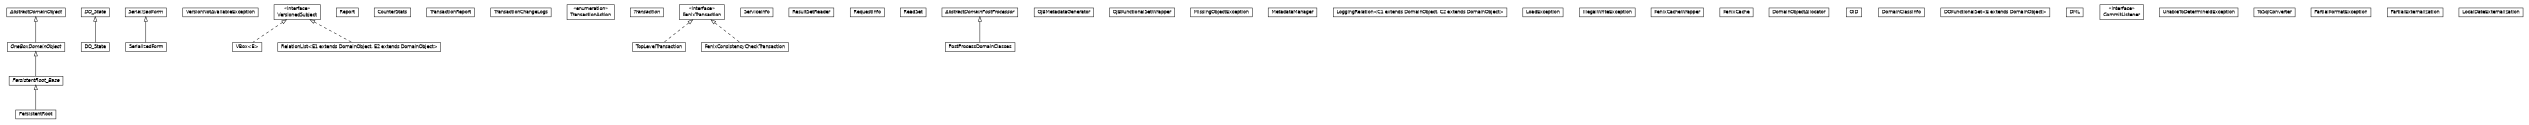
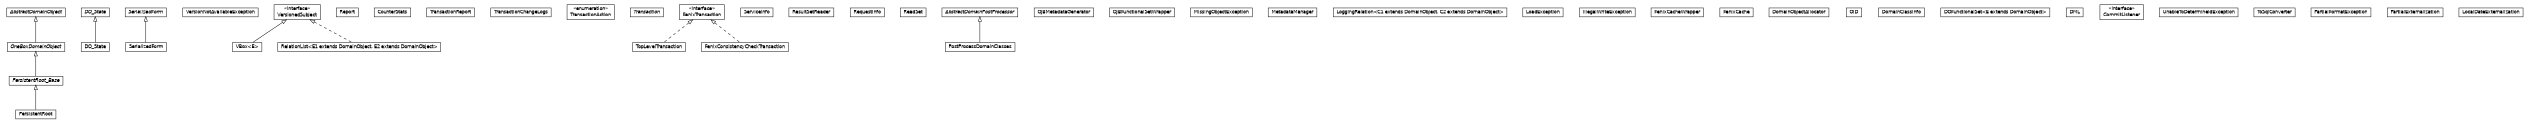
  digraph {
    nodesep=0.25
    ranksep=0.5
    node [fontcolor=black fontname=Helvetica fontsize=10.0 shape=plaintext]
    edge [arrowtail=empty dir=back fontname=Helvetica fontsize=10 headport=p labelfontname=Helvetica labelfontsize=10 tailport=p]
    n1 [label=<<table title="pt.ist.fenixframework.pstm.PersistentRoot_Base" border="0" cellborder="1" cellspacing="0" cellpadding="2" port="p" href="./PersistentRoot_Base.html"> 		<tr><td><table border="0" cellspacing="0" cellpadding="1"> <tr><td align="center" balign="center"><font face="Helvetica-Oblique"> PersistentRoot_Base </font></td></tr> 		</table></td></tr> 		</table>>]
    n2 [label=<<table title="pt.ist.fenixframework.pstm.PersistentRoot" border="0" cellborder="1" cellspacing="0" cellpadding="2" port="p" href="./PersistentRoot.html"> 		<tr><td><table border="0" cellspacing="0" cellpadding="1"> <tr><td align="center" balign="center"> PersistentRoot </td></tr> 		</table></td></tr> 		</table>>]
    n3 [label=<<table title="pt.ist.fenixframework.pstm.PersistentRoot_Base.DO_State" border="0" cellborder="1" cellspacing="0" cellpadding="2" port="p" href="./PersistentRoot_Base.DO_State.html"> 		<tr><td><table border="0" cellspacing="0" cellpadding="1"> <tr><td align="center" balign="center"> DO_State </td></tr> 		</table></td></tr> 		</table>>]
    n4 [label=<<table title="pt.ist.fenixframework.pstm.PersistentRoot_Base.DO_State.SerializedForm" border="0" cellborder="1" cellspacing="0" cellpadding="2" port="p" href="./PersistentRoot_Base.DO_State.SerializedForm.html"> 		<tr><td><table border="0" cellspacing="0" cellpadding="1"> <tr><td align="center" balign="center"> SerializedForm </td></tr> 		</table></td></tr> 		</table>>]
    n5 [label=<<table title="pt.ist.fenixframework.pstm.VersionNotAvailableException" border="0" cellborder="1" cellspacing="0" cellpadding="2" port="p" href="./VersionNotAvailableException.html"> 		<tr><td><table border="0" cellspacing="0" cellpadding="1"> <tr><td align="center" balign="center"> VersionNotAvailableException </td></tr> 		</table></td></tr> 		</table>>]
    n6 [label=<<table title="pt.ist.fenixframework.pstm.VersionedSubject" border="0" cellborder="1" cellspacing="0" cellpadding="2" port="p" href="./VersionedSubject.html"> 		<tr><td><table border="0" cellspacing="0" cellpadding="1"> <tr><td align="center" balign="center"> &#171;interface&#187; </td></tr> <tr><td align="center" balign="center"> VersionedSubject </td></tr> 		</table></td></tr> 		</table>>]
    n7 [label=<<table title="pt.ist.fenixframework.pstm.VBox" border="0" cellborder="1" cellspacing="0" cellpadding="2" port="p" href="./VBox.html"> 		<tr><td><table border="0" cellspacing="0" cellpadding="1"> <tr><td align="center" balign="center"> VBox&lt;E&gt; </td></tr> 		</table></td></tr> 		</table>>]
    n8 [label=<<table title="pt.ist.fenixframework.pstm.RelationList" border="0" cellborder="1" cellspacing="0" cellpadding="2" port="p" href="./RelationList.html"> 		<tr><td><table border="0" cellspacing="0" cellpadding="1"> <tr><td align="center" balign="center"> RelationList&lt;E1 extends DomainObject, E2 extends DomainObject&gt; </td></tr> 		</table></td></tr> 		</table>>]
    n9 [label=<<table title="pt.ist.fenixframework.pstm.TransactionStatistics.Report" border="0" cellborder="1" cellspacing="0" cellpadding="2" port="p" href="./TransactionStatistics.Report.html"> 		<tr><td><table border="0" cellspacing="0" cellpadding="1"> <tr><td align="center" balign="center"> Report </td></tr> 		</table></td></tr> 		</table>>]
    n10 [label=<<table title="pt.ist.fenixframework.pstm.TransactionStatistics.CounterStats" border="0" cellborder="1" cellspacing="0" cellpadding="2" port="p" href="./TransactionStatistics.CounterStats.html"> 		<tr><td><table border="0" cellspacing="0" cellpadding="1"> <tr><td align="center" balign="center"> CounterStats </td></tr> 		</table></td></tr> 		</table>>]
    n11 [label=<<table title="pt.ist.fenixframework.pstm.TransactionReport" border="0" cellborder="1" cellspacing="0" cellpadding="2" port="p" href="./TransactionReport.html"> 		<tr><td><table border="0" cellspacing="0" cellpadding="1"> <tr><td align="center" balign="center"> TransactionReport </td></tr> 		</table></td></tr> 		</table>>]
    n12 [label=<<table title="pt.ist.fenixframework.pstm.TransactionChangeLogs" border="0" cellborder="1" cellspacing="0" cellpadding="2" port="p" href="./TransactionChangeLogs.html"> 		<tr><td><table border="0" cellspacing="0" cellpadding="1"> <tr><td align="center" balign="center"> TransactionChangeLogs </td></tr> 		</table></td></tr> 		</table>>]
    n13 [label=<<table title="pt.ist.fenixframework.pstm.TransactionAction" border="0" cellborder="1" cellspacing="0" cellpadding="2" port="p" href="./TransactionAction.html"> 		<tr><td><table border="0" cellspacing="0" cellpadding="1"> <tr><td align="center" balign="center"> &#171;enumeration&#187; </td></tr> <tr><td align="center" balign="center"> TransactionAction </td></tr> 		</table></td></tr> 		</table>>]
    n14 [label=<<table title="pt.ist.fenixframework.pstm.Transaction" border="0" cellborder="1" cellspacing="0" cellpadding="2" port="p" href="./Transaction.html"> 		<tr><td><table border="0" cellspacing="0" cellpadding="1"> <tr><td align="center" balign="center"><font face="Helvetica-Oblique"> Transaction </font></td></tr> 		</table></td></tr> 		</table>>]
    n15 [label=<<table title="pt.ist.fenixframework.pstm.TopLevelTransaction" border="0" cellborder="1" cellspacing="0" cellpadding="2" port="p" href="./TopLevelTransaction.html"> 		<tr><td><table border="0" cellspacing="0" cellpadding="1"> <tr><td align="center" balign="center"> TopLevelTransaction </td></tr> 		</table></td></tr> 		</table>>]
    n16 [label=<<table title="pt.ist.fenixframework.pstm.ServiceInfo" border="0" cellborder="1" cellspacing="0" cellpadding="2" port="p" href="./ServiceInfo.html"> 		<tr><td><table border="0" cellspacing="0" cellpadding="1"> <tr><td align="center" balign="center"> ServiceInfo </td></tr> 		</table></td></tr> 		</table>>]
    n17 [label=<<table title="pt.ist.fenixframework.pstm.ResultSetReader" border="0" cellborder="1" cellspacing="0" cellpadding="2" port="p" href="./ResultSetReader.html"> 		<tr><td><table border="0" cellspacing="0" cellpadding="1"> <tr><td align="center" balign="center"> ResultSetReader </td></tr> 		</table></td></tr> 		</table>>]
    n18 [label=<<table title="pt.ist.fenixframework.pstm.RequestInfo" border="0" cellborder="1" cellspacing="0" cellpadding="2" port="p" href="./RequestInfo.html"> 		<tr><td><table border="0" cellspacing="0" cellpadding="1"> <tr><td align="center" balign="center"> RequestInfo </td></tr> 		</table></td></tr> 		</table>>]
    n19 [label=<<table title="pt.ist.fenixframework.pstm.ReadSet" border="0" cellborder="1" cellspacing="0" cellpadding="2" port="p" href="./ReadSet.html"> 		<tr><td><table border="0" cellspacing="0" cellpadding="1"> <tr><td align="center" balign="center"> ReadSet </td></tr> 		</table></td></tr> 		</table>>]
    n20 [label=<<table title="pt.ist.fenixframework.pstm.PostProcessDomainClasses" border="0" cellborder="1" cellspacing="0" cellpadding="2" port="p" href="./PostProcessDomainClasses.html"> 		<tr><td><table border="0" cellspacing="0" cellpadding="1"> <tr><td align="center" balign="center"> PostProcessDomainClasses </td></tr> 		</table></td></tr> 		</table>>]
    n21 [label=<<table title="pt.ist.fenixframework.pstm.OneBoxDomainObject" border="0" cellborder="1" cellspacing="0" cellpadding="2" port="p" href="./OneBoxDomainObject.html"> 		<tr><td><table border="0" cellspacing="0" cellpadding="1"> <tr><td align="center" balign="center"><font face="Helvetica-Oblique"> OneBoxDomainObject </font></td></tr> 		</table></td></tr> 		</table>>]
    n22 [label=<<table title="pt.ist.fenixframework.pstm.OneBoxDomainObject.DO_State" border="0" cellborder="1" cellspacing="0" cellpadding="2" port="p" href="./OneBoxDomainObject.DO_State.html"> 		<tr><td><table border="0" cellspacing="0" cellpadding="1"> <tr><td align="center" balign="center"><font face="Helvetica-Oblique"> DO_State </font></td></tr> 		</table></td></tr> 		</table>>]
    n23 [label=<<table title="pt.ist.fenixframework.pstm.OneBoxDomainObject.DO_State.SerializedForm" border="0" cellborder="1" cellspacing="0" cellpadding="2" port="p" href="./OneBoxDomainObject.DO_State.SerializedForm.html"> 		<tr><td><table border="0" cellspacing="0" cellpadding="1"> <tr><td align="center" balign="center"><font face="Helvetica-Oblique"> SerializedForm </font></td></tr> 		</table></td></tr> 		</table>>]
    n24 [label=<<table title="pt.ist.fenixframework.pstm.OJBMetadataGenerator" border="0" cellborder="1" cellspacing="0" cellpadding="2" port="p" href="./OJBMetadataGenerator.html"> 		<tr><td><table border="0" cellspacing="0" cellpadding="1"> <tr><td align="center" balign="center"> OJBMetadataGenerator </td></tr> 		</table></td></tr> 		</table>>]
    n25 [label=<<table title="pt.ist.fenixframework.pstm.OJBFunctionalSetWrapper" border="0" cellborder="1" cellspacing="0" cellpadding="2" port="p" href="./OJBFunctionalSetWrapper.html"> 		<tr><td><table border="0" cellspacing="0" cellpadding="1"> <tr><td align="center" balign="center"> OJBFunctionalSetWrapper </td></tr> 		</table></td></tr> 		</table>>]
    n26 [label=<<table title="pt.ist.fenixframework.pstm.MissingObjectException" border="0" cellborder="1" cellspacing="0" cellpadding="2" port="p" href="./MissingObjectException.html"> 		<tr><td><table border="0" cellspacing="0" cellpadding="1"> <tr><td align="center" balign="center"> MissingObjectException </td></tr> 		</table></td></tr> 		</table>>]
    n27 [label=<<table title="pt.ist.fenixframework.pstm.MetadataManager" border="0" cellborder="1" cellspacing="0" cellpadding="2" port="p" href="./MetadataManager.html"> 		<tr><td><table border="0" cellspacing="0" cellpadding="1"> <tr><td align="center" balign="center"> MetadataManager </td></tr> 		</table></td></tr> 		</table>>]
    n28 [label=<<table title="pt.ist.fenixframework.pstm.LoggingRelation" border="0" cellborder="1" cellspacing="0" cellpadding="2" port="p" href="./LoggingRelation.html"> 		<tr><td><table border="0" cellspacing="0" cellpadding="1"> <tr><td align="center" balign="center"> LoggingRelation&lt;C1 extends DomainObject, C2 extends DomainObject&gt; </td></tr> 		</table></td></tr> 		</table>>]
    n29 [label=<<table title="pt.ist.fenixframework.pstm.LoadException" border="0" cellborder="1" cellspacing="0" cellpadding="2" port="p" href="./LoadException.html"> 		<tr><td><table border="0" cellspacing="0" cellpadding="1"> <tr><td align="center" balign="center"> LoadException </td></tr> 		</table></td></tr> 		</table>>]
    n30 [label=<<table title="pt.ist.fenixframework.pstm.IllegalWriteException" border="0" cellborder="1" cellspacing="0" cellpadding="2" port="p" href="./IllegalWriteException.html"> 		<tr><td><table border="0" cellspacing="0" cellpadding="1"> <tr><td align="center" balign="center"> IllegalWriteException </td></tr> 		</table></td></tr> 		</table>>]
    n31 [label=<<table title="pt.ist.fenixframework.pstm.FenixTransaction" border="0" cellborder="1" cellspacing="0" cellpadding="2" port="p" href="./FenixTransaction.html"> 		<tr><td><table border="0" cellspacing="0" cellpadding="1"> <tr><td align="center" balign="center"> &#171;interface&#187; </td></tr> <tr><td align="center" balign="center"> FenixTransaction </td></tr> 		</table></td></tr> 		</table>>]
    n32 [label=<<table title="pt.ist.fenixframework.pstm.FenixConsistencyCheckTransaction" border="0" cellborder="1" cellspacing="0" cellpadding="2" port="p" href="./FenixConsistencyCheckTransaction.html"> 		<tr><td><table border="0" cellspacing="0" cellpadding="1"> <tr><td align="center" balign="center"> FenixConsistencyCheckTransaction </td></tr> 		</table></td></tr> 		</table>>]
    n33 [label=<<table title="pt.ist.fenixframework.pstm.FenixCacheWrapper" border="0" cellborder="1" cellspacing="0" cellpadding="2" port="p" href="./FenixCacheWrapper.html"> 		<tr><td><table border="0" cellspacing="0" cellpadding="1"> <tr><td align="center" balign="center"> FenixCacheWrapper </td></tr> 		</table></td></tr> 		</table>>]
    n34 [label=<<table title="pt.ist.fenixframework.pstm.FenixCache" border="0" cellborder="1" cellspacing="0" cellpadding="2" port="p" href="./FenixCache.html"> 		<tr><td><table border="0" cellspacing="0" cellpadding="1"> <tr><td align="center" balign="center"> FenixCache </td></tr> 		</table></td></tr> 		</table>>]
    n35 [label=<<table title="pt.ist.fenixframework.pstm.DomainObjectAllocator" border="0" cellborder="1" cellspacing="0" cellpadding="2" port="p" href="./DomainObjectAllocator.html"> 		<tr><td><table border="0" cellspacing="0" cellpadding="1"> <tr><td align="center" balign="center"> DomainObjectAllocator </td></tr> 		</table></td></tr> 		</table>>]
    n36 [label=<<table title="pt.ist.fenixframework.pstm.DomainObjectAllocator.OID" border="0" cellborder="1" cellspacing="0" cellpadding="2" port="p" href="./DomainObjectAllocator.OID.html"> 		<tr><td><table border="0" cellspacing="0" cellpadding="1"> <tr><td align="center" balign="center"> OID </td></tr> 		</table></td></tr> 		</table>>]
    n37 [label=<<table title="pt.ist.fenixframework.pstm.DomainClassInfo" border="0" cellborder="1" cellspacing="0" cellpadding="2" port="p" href="./DomainClassInfo.html"> 		<tr><td><table border="0" cellspacing="0" cellpadding="1"> <tr><td align="center" balign="center"> DomainClassInfo </td></tr> 		</table></td></tr> 		</table>>]
    n38 [label=<<table title="pt.ist.fenixframework.pstm.DOFunctionalSet" border="0" cellborder="1" cellspacing="0" cellpadding="2" port="p" href="./DOFunctionalSet.html"> 		<tr><td><table border="0" cellspacing="0" cellpadding="1"> <tr><td align="center" balign="center"> DOFunctionalSet&lt;E extends DomainObject&gt; </td></tr> 		</table></td></tr> 		</table>>]
    n39 [label=<<table title="pt.ist.fenixframework.pstm.DML" border="0" cellborder="1" cellspacing="0" cellpadding="2" port="p" href="./DML.html"> 		<tr><td><table border="0" cellspacing="0" cellpadding="1"> <tr><td align="center" balign="center"> DML </td></tr> 		</table></td></tr> 		</table>>]
    n40 [label=<<table title="pt.ist.fenixframework.pstm.CommitListener" border="0" cellborder="1" cellspacing="0" cellpadding="2" port="p" href="./CommitListener.html"> 		<tr><td><table border="0" cellspacing="0" cellpadding="1"> <tr><td align="center" balign="center"> &#171;interface&#187; </td></tr> <tr><td align="center" balign="center"> CommitListener </td></tr> 		</table></td></tr> 		</table>>]
    n41 [label=<<table title="pt.ist.fenixframework.pstm.AbstractDomainPostProcessor" border="0" cellborder="1" cellspacing="0" cellpadding="2" port="p" href="./AbstractDomainPostProcessor.html"> 		<tr><td><table border="0" cellspacing="0" cellpadding="1"> <tr><td align="center" balign="center"><font face="Helvetica-Oblique"> AbstractDomainPostProcessor </font></td></tr> 		</table></td></tr> 		</table>>]
    n42 [label=<<table title="pt.ist.fenixframework.pstm.AbstractDomainObject" border="0" cellborder="1" cellspacing="0" cellpadding="2" port="p" href="./AbstractDomainObject.html"> 		<tr><td><table border="0" cellspacing="0" cellpadding="1"> <tr><td align="center" balign="center"><font face="Helvetica-Oblique"> AbstractDomainObject </font></td></tr> 		</table></td></tr> 		</table>>]
    n43 [label=<<table title="pt.ist.fenixframework.pstm.AbstractDomainObject.UnableToDetermineIdException" border="0" cellborder="1" cellspacing="0" cellpadding="2" port="p" href="./AbstractDomainObject.UnableToDetermineIdException.html"> 		<tr><td><table border="0" cellspacing="0" cellpadding="1"> <tr><td align="center" balign="center"> UnableToDetermineIdException </td></tr> 		</table></td></tr> 		</table>>]
    n44 [label=<<table title="pt.ist.fenixframework.pstm.ToSqlConverter" border="0" cellborder="1" cellspacing="0" cellpadding="2" port="p" href="./ToSqlConverter.html"> 		<tr><td><table border="0" cellspacing="0" cellpadding="1"> <tr><td align="center" balign="center"> ToSqlConverter </td></tr> 		</table></td></tr> 		</table>>]
    n45 [label=<<table title="pt.ist.fenixframework.pstm.PartialFormatException" border="0" cellborder="1" cellspacing="0" cellpadding="2" port="p" href="./PartialFormatException.html"> 		<tr><td><table border="0" cellspacing="0" cellpadding="1"> <tr><td align="center" balign="center"> PartialFormatException </td></tr> 		</table></td></tr> 		</table>>]
    n46 [label=<<table title="pt.ist.fenixframework.pstm.PartialExternalization" border="0" cellborder="1" cellspacing="0" cellpadding="2" port="p" href="./PartialExternalization.html"> 		<tr><td><table border="0" cellspacing="0" cellpadding="1"> <tr><td align="center" balign="center"> PartialExternalization </td></tr> 		</table></td></tr> 		</table>>]
    n47 [label=<<table title="pt.ist.fenixframework.pstm.LocalDateExternalization" border="0" cellborder="1" cellspacing="0" cellpadding="2" port="p" href="./LocalDateExternalization.html"> 		<tr><td><table border="0" cellspacing="0" cellpadding="1"> <tr><td align="center" balign="center"> LocalDateExternalization </td></tr> 		</table></td></tr> 		</table>>]
    n1 -> n2
-   n6 -> n7 [style=dashed]
+   n6 -> n7 [style=solid]
    n6 -> n8 [style=dashed]
    n21 -> n1
    n22 -> n3
    n23 -> n4
    n31 -> n15 [style=dashed]
    n31 -> n32 [style=dashed]
    n41 -> n20
    n42 -> n21
  }
